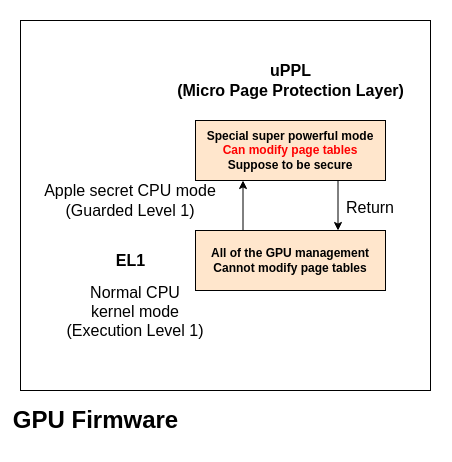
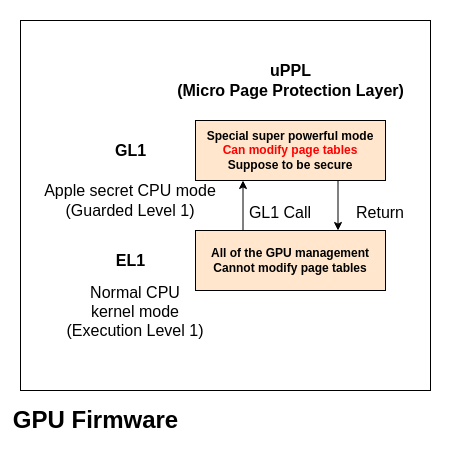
  <mxCell id="0" />
  <mxCell id="1" parent="0" />
  <mxCell id="2" value="" style="rounded=0;whiteSpace=wrap;html=1;labelBackgroundColor=none;fontSize=16;fontColor=default;" vertex="1" parent="1"><mxGeometry x="20" y="20" width="410" height="370" as="geometry" /></mxCell>
  <mxCell id="3" style="edgeStyle=none;html=1;exitX=0.75;exitY=1;exitDx=0;exitDy=0;entryX=0.75;entryY=0;entryDx=0;entryDy=0;fontSize=16;fontColor=#FF0000;" edge="1" parent="1" source="4" target="8"><mxGeometry relative="1" as="geometry" /></mxCell>
  <mxCell id="4" value="&lt;b&gt;Special super powerful mode&lt;br&gt;&lt;font color=&quot;#ff0000&quot;&gt;Can modify page tables&lt;/font&gt;&lt;br&gt;Suppose to be secure&lt;/b&gt;" style="rounded=0;whiteSpace=wrap;html=1;fillColor=#ffe6cc;" vertex="1" parent="1"><mxGeometry x="195" y="120" width="190" height="60" as="geometry" /></mxCell>
  <mxCell id="5" value="uPPL&lt;br&gt;(Micro Page Protection Layer)" style="text;strokeColor=none;fillColor=none;html=1;fontSize=16;fontStyle=1;verticalAlign=middle;align=center;" vertex="1" parent="1"><mxGeometry x="240" y="60" width="100" height="40" as="geometry" /></mxCell>
+ <mxCell id="6" value="GL1" style="text;strokeColor=none;fillColor=none;html=1;fontSize=16;fontStyle=1;verticalAlign=middle;align=center;" vertex="1" parent="1"><mxGeometry x="80" y="130" width="100" height="40" as="geometry" /></mxCell>
  <mxCell id="7" style="edgeStyle=none;html=1;exitX=0.25;exitY=0;exitDx=0;exitDy=0;entryX=0.25;entryY=1;entryDx=0;entryDy=0;fontSize=16;fontColor=#FF0000;" edge="1" parent="1" source="8" target="4"><mxGeometry relative="1" as="geometry" /></mxCell>
  <mxCell id="8" value="&lt;b&gt;All of the GPU management&lt;br&gt;Cannot modify page tables&lt;/b&gt;" style="rounded=0;whiteSpace=wrap;html=1;fillColor=#ffe6cc;" vertex="1" parent="1"><mxGeometry x="195" y="230" width="190" height="60" as="geometry" /></mxCell>
  <mxCell id="9" value="EL1" style="text;strokeColor=none;fillColor=none;html=1;fontSize=16;fontStyle=1;verticalAlign=middle;align=center;" vertex="1" parent="1"><mxGeometry x="80" y="240" width="100" height="40" as="geometry" /></mxCell>
  <mxCell id="10" value="Normal CPU&lt;br&gt;kernel mode&lt;br&gt;(Execution Level 1)" style="text;html=1;strokeColor=none;fillColor=none;align=center;verticalAlign=middle;whiteSpace=wrap;overflow=hidden;labelBackgroundColor=none;fontSize=16;fontColor=default;" vertex="1" parent="1"><mxGeometry x="40" y="280" width="190" height="60" as="geometry" /></mxCell>
  <mxCell id="11" value="Apple secret CPU mode&lt;br&gt;(Guarded Level 1)" style="text;html=1;strokeColor=none;fillColor=none;align=center;verticalAlign=middle;whiteSpace=wrap;overflow=hidden;labelBackgroundColor=none;fontSize=16;fontColor=default;" vertex="1" parent="1"><mxGeometry x="35" y="170" width="190" height="60" as="geometry" /></mxCell>
- <mxCell id="13" value="Return" style="text;html=1;strokeColor=none;fillColor=none;align=center;verticalAlign=middle;whiteSpace=wrap;overflow=hidden;labelBackgroundColor=none;fontSize=16;fontColor=default;" vertex="1" parent="1"><mxGeometry x="330" y="195" width="80" height="20" as="geometry" /></mxCell>
+ <mxCell id="12" value="GL1 Call" style="text;html=1;strokeColor=none;fillColor=none;align=center;verticalAlign=middle;whiteSpace=wrap;overflow=hidden;labelBackgroundColor=none;fontSize=16;fontColor=default;" vertex="1" parent="1"><mxGeometry x="240" y="200" width="80" height="20" as="geometry" /></mxCell>
+ <mxCell id="13" value="Return" style="text;html=1;strokeColor=none;fillColor=none;align=center;verticalAlign=middle;whiteSpace=wrap;overflow=hidden;labelBackgroundColor=none;fontSize=16;fontColor=default;" vertex="1" parent="1"><mxGeometry x="340" y="200" width="80" height="20" as="geometry" /></mxCell>
  <mxCell id="14" value="GPU Firmware" style="text;strokeColor=none;fillColor=none;html=1;fontSize=24;fontStyle=1;verticalAlign=middle;align=center;labelBackgroundColor=none;fontColor=default;" vertex="1" parent="1"><mxGeometry x="45" y="400" width="100" height="40" as="geometry" /></mxCell>
